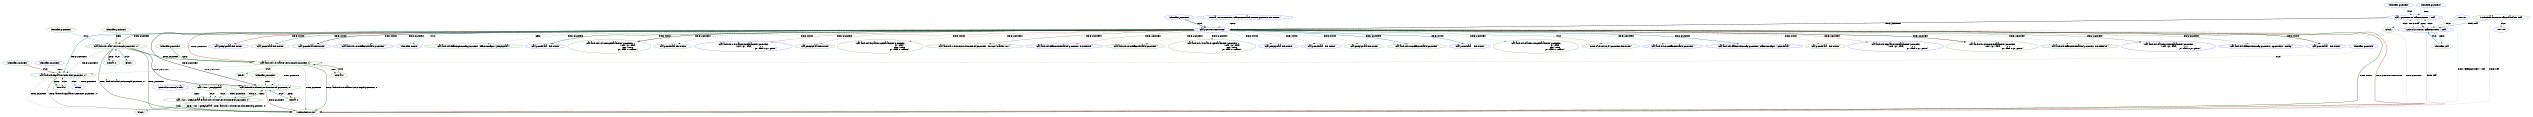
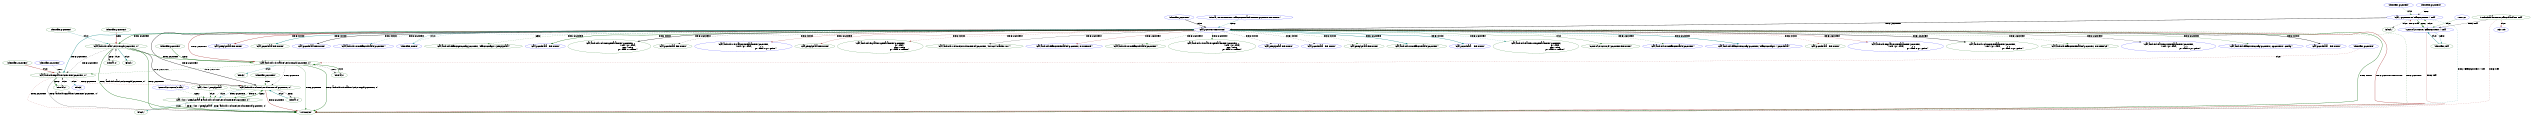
  digraph {
    node [color=darkgreen]
    edge [color=darkgreen style=dashed]
    n1 [label="(Call,android::VirtualizerSetStrength(pContext, 0))"]
    n2 [label="(Call,android::EqualizerSetPreset(pContext, 0))"]
    n3 [label="(Call,android::VolumeSetVolumeLevel(pContext, 0))"]
    n4 [label="(Literal,0)"]
    n5 [label="(Block,)"]
-   n6 [label="(MethodReturn,int)"]
+   n6 [label="(Volume,int)"]
    n7 [label="(Literal,0)"]
    n8 [color=blue label="(Block,)"]
    n9 [label="(Call,*(int *) pReplyData = android::VolumeSetVolumeLevel(pContext, 0))"]
    n10 [label="(Literal,0)"]
    n11 [label="(Call,android::BassSetStrength(pContext, 0))"]
    n12 [label="(Literal,0)"]
    n13 [label="(Block,)"]
    n14 [color=blue label="(Call,pContext == NULL)"]
    n15 [color=blue label="(Call,pReplyData == NULL)"]
    n16 [label="(Call,pCmdData == NULL)"]
    n17 [color=blue label="(Call,pCmdData == NULL)"]
    n18 [color=blue label="(Call,android::LvmEffect_disable(pContext))"]
    n19 [color=blue label="(Identifier,NULL)"]
    n20 [label="(Call,android::Effect_getConfig(pContext, (effect_config_t *)pReplyData))"]
    n21 [color=blue label="(Call,pCmdData   == NULL)"]
    n22 [label="(Call,android::Volume_getParameter(pContext,\n                                                          (void *)p->data,\n                                                          &p->vsize,\n                                                          p->data + voffset))"]
    n23 [label="(Call,pCmdData == NULL)"]
    n24 [color=blue label="(Call,android::Virtualizer_setParameter(pContext,\n (void *)p->data,\n                                                                       p->data + p->psize))"]
    n25 [label="(Call,pReplyData == NULL)"]
    n26 [label="(Call,android::Equalizer_getParameter(pContext,\n                                                             p->data,\n                                                             &p->vsize,\n                                                             p->data + voffset))"]
    n27 [label="(Call,android::VolumeSetVolumeLevel(pContext, (int16_t)(maxdB*100)))"]
    n28 [color=blue label="(Call,android::Effect_setEnabled(pContext, LVM_TRUE))"]
    n29 [label="(Call,android::LvmEffect_disable(pContext))"]
    n30 [label="(Call,android::Virtualizer_getParameter(pContext,\n                                                               (void *)p->data,\n                                                               &p->vsize,\n                                                               p->data + voffset))"]
    n31 [color=blue label="(Call,pReplyData == NULL)"]
    n32 [color=blue label="(Call,pCmdData   == NULL)"]
    n33 [label="(Call,pReplyData == NULL)"]
    n34 [label="(Call,android::LvmEffect_enable(pContext))"]
    n35 [color=blue label="(Call,pCmdData    == NULL)"]
    n36 [label="(Call,android::BassBoost_getParameter(pContext,\n                                                             p->data,\n                                                             &p->vsize,\n                                                             p->data + voffset))"]
    n37 [label="(ControlStructure,if (pContext == NULL))"]
    n38 [color=blue label="(Call,android::LvmEffect_enable(pContext))"]
    n39 [color=blue label="(Call,android::Effect_setConfig(pContext, (effect_config_t *) pCmdData))"]
    n40 [label="(Call,pCmdData   == NULL)"]
    n41 [color=blue label="(Call,android::Equalizer_setParameter(pContext,\n (void *)p->data,\n                                                                     p->data + p->psize))"]
    n42 [label="(Call,android::Volume_setParameter(pContext,\n (void *)p->data,\n                                                                 p->data + p->psize))"]
    n43 [label="(Call,android::Effect_setEnabled(pContext, LVM_FALSE))"]
    n44 [color=blue label="(Call,android::BassBoost_setParameter(pContext,\n (void *)p->data,\n                                                                    p->data + p->psize))"]
    n45 [color=blue label="(Call,android::Effect_setConfig(pContext, &pContext->config))"]
    n46 [color=blue label="(Call,pCmdData   == NULL)"]
    n47 [color=blue label="(Call,* pContext = (EffectContext *) self)"]
    n48 [color=blue label="(ControlStructure,(EffectContext *) self)"]
    n49 [label="(Block,)"]
    n50 [label="(Identifier,self)"]
    n51 [label="(MethodParameterIn,effect_handle_t  self)"]
-   1000109 [color=blue]
+   1000109 [color=blue label=1030109]
    n53 [label="(Block,)"]
    n54 [label="(Identifier,pContext)"]
    n55 [color=blue label="(Identifier,pContext)"]
    n56 [color=blue label="(Identifier,pContext)"]
    n57 [label="(Identifier,pContext)"]
    n58 [color=blue label="(ControlStructure,break;)"]
    n59 [color=blue label="(Identifier,pContext)"]
    n60 [color=blue label="(Identifier,pContext)"]
    n61 [label="(Call,*(int *) pReplyData)"]
    n62 [label="(Identifier,pContext)"]
    n63 [color=blue label="(Identifier,pContext)"]
    n64 [label="(Identifier,pContext)"]
    n65 [color=blue label="(Literal,\"\tLVM_ERROR : Effect_command ERROR pContext == NULL\")"]
    n66 [label="(Identifier,pContext)"]
    1000121 [color=blue]
    n1 -> n2 [label="DDG: pContext"]
    n1 -> n3 [color=black label="DDG: pContext"]
    n1 -> n4 [color=black label="CFG: "]
    n1 -> n5 [color=teal label="AST: " style=solid]
    n1 -> n6 [label="DDG: android::VirtualizerSetStrength(pContext, 0)" style=bold]
    n1 -> n6 [label="DDG: pContext" style=solid]
    n2 -> n3 [color=brown label="DDG: pContext"]
    n2 -> n6 [color=brown label="DDG: pContext"]
    n2 -> n6 [color=black label="DDG: android::EqualizerSetPreset(pContext, 0)" style=solid]
    n2 -> n7 [label="CFG: " style=bold]
    n2 -> n8 [color=teal label="AST: "]
    n3 -> n6 [color=brown label="DDG: pContext" style=bold]
    n3 -> n9 [label="AST: "]
    n3 -> n9 [color=teal label="DDG: pContext" style=solid]
    n3 -> n9 [label="DDG: 0" style=solid]
    n3 -> n10 [color=black label="CFG: " style=solid]
    n4 -> n1 [label="AST: " style=bold]
    n7 -> n2 [color=black label="AST: "]
    n9 -> n3 [label="CFG: " style=bold]
    n9 -> n6 [color=teal label="DDG: android::VolumeSetVolumeLevel(pContext, 0)" style=solid]
    n9 -> n6 [color=black label="DDG: *(int *) pReplyData" style=solid]
    n9 -> n53 [color=teal label="AST: " style=solid]
    n10 -> n3 [color=teal label="AST: " style=bold]
    n11 -> n1 [label="DDG: pContext" style=bold]
    n11 -> n2 [color=black label="DDG: pContext"]
    n11 -> n3 [color=black label="DDG: pContext" style=bold]
    n11 -> n6 [label="DDG: pContext" style=bold]
    n11 -> n6 [label="DDG: android::BassSetStrength(pContext, 0)" style=bold]
    n11 -> n12 [color=black label="CFG: " style=bold]
    n11 -> n13 [color=teal label="AST: " style=bold]
    n12 -> n11 [color=black label="AST: "]
    n14 -> n1 [color=brown label="DDG: pContext" style=bold]
    n14 -> n2 [color=teal label="DDG: pContext" style=bold]
    n14 -> n3 [color=black label="DDG: pContext" style=bold]
    n14 -> n6 [label="DDG: NULL" style=bold]
    n14 -> n6 [color=brown label="DDG: pContext == NULL" style=bold]
    n14 -> n6 [label="DDG: pContext"]
    n14 -> n11 [label="DDG: pContext" style=bold]
    n14 -> n15 [color=brown label="DDG: NULL" style=bold]
    n14 -> n16 [color=teal label="DDG: NULL" style=bold]
    n14 -> n17 [color=black label="DDG: NULL" style=bold]
    n14 -> n18 [color=teal label="DDG: pContext"]
    n14 -> n19 [color=teal label="CFG: "]
    n14 -> n20 [label="DDG: pContext"]
    n14 -> n21 [label="DDG: NULL" style=bold]
    n14 -> n22 [color=black label="DDG: pContext" style=bold]
    n14 -> n23 [color=black label="DDG: NULL"]
    n14 -> n24 [color=brown label="DDG: pContext" style=solid]
    n14 -> n25 [color=brown label="DDG: NULL" style=solid]
    n14 -> n26 [color=brown label="DDG: pContext"]
    n14 -> n27 [color=black label="DDG: pContext" style=solid]
    n14 -> n28 [color=brown label="DDG: pContext" style=solid]
    n14 -> n29 [label="DDG: pContext"]
    n14 -> n30 [label="DDG: pContext" style=solid]
    n14 -> n31 [color=black label="DDG: NULL"]
    n14 -> n32 [color=black label="DDG: NULL"]
    n14 -> n33 [label="DDG: NULL"]
    n14 -> n34 [color=teal label="DDG: pContext" style=bold]
    n14 -> n35 [color=teal label="DDG: NULL" style=bold]
    n14 -> n36 [color=teal label="DDG: pContext"]
    n14 -> n37 [label="AST: " style=solid]
    n14 -> n38 [label="DDG: pContext"]
    n14 -> n39 [color=teal label="DDG: pContext" style=bold]
    n14 -> n40 [color=brown label="DDG: NULL"]
    n14 -> n41 [color=brown label="DDG: pContext" style=solid]
    n14 -> n42 [color=black label="DDG: pContext" style=bold]
    n14 -> n43 [label="DDG: pContext"]
    n14 -> n44 [color=black label="DDG: pContext" style=solid]
    n14 -> n45 [label="DDG: pContext" style=solid]
    n14 -> n46 [color=black label="DDG: NULL" style=bold]
    n19 -> n14 [color=teal label="AST: " style=solid]
    n47 -> n6 [color=teal label="DDG: (EffectContext *) self"]
    n47 -> n14 [color=black label="DDG: pContext" style=bold]
    n47 -> n48 [label="CFG: " style=bold]
    n47 -> n49 [color=black label="AST: "]
    n48 -> n6 [color=brown label="DDG: self" style=solid]
    n48 -> n47 [label="AST: "]
    n48 -> n47 [color=brown label="DDG: self"]
    n48 -> n50 [color=teal label="CFG: " style=solid]
    n50 -> n48 [color=teal label="AST: " style=bold]
    n51 -> n6 [color=brown label="DDG: self"]
    n51 -> n48 [color=black label="DDG: self" style=solid]
    n51 -> 1000109 [color=brown label="AST: " style=solid]
    n54 -> n2 [color=brown label="AST: " style=bold]
    n55 -> n1 [color=brown label="AST: "]
    n56 -> n47 [label="AST: "]
    n57 -> n11 [color=teal label="AST: " style=solid]
    n58 -> n9 [label="CFG: "]
    n59 -> n47 [color=black label="CFG: "]
    n60 -> n2 [color=black label="CFG: "]
    n61 -> n9 [label="AST: "]
    n62 -> n3 [label="AST: "]
    n63 -> n14 [color=black label="AST: " style=bold]
    n64 -> n1 [label="CFG: " style=bold]
    n65 -> n14 [color=teal label="CFG: " style=solid]
    n66 -> n11 [color=brown label="CFG: " style=bold]
    1000121 -> n48 [label="AST: " style=solid]
  }
